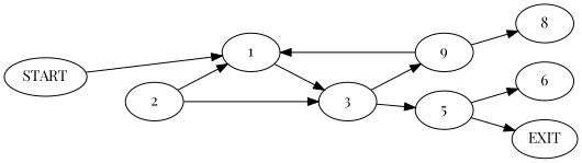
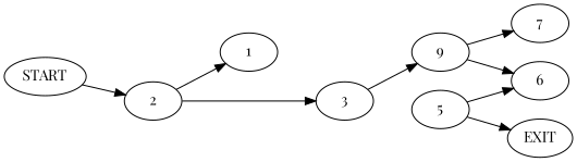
  digraph {
    fontname="Playfair Display"
    rankdir=LR
    node [fontname="Playfair Display"]
    edge [fontname="Playfair Display"]
    n1 [label=START]
    1
    3
    n4 [label=EXIT]
    2
    n6 [label=9]
    5
    6
-   7 [label=8]
-   n1 -> 1
-   1 -> 3
+   7
+   n1 -> 2
    3 -> n6
-   3 -> 5
    2 -> 1
    2 -> 3
-   n6 -> 1
+   n6 -> 6
    n6 -> 7
    5 -> n4
    5 -> 6
  }
